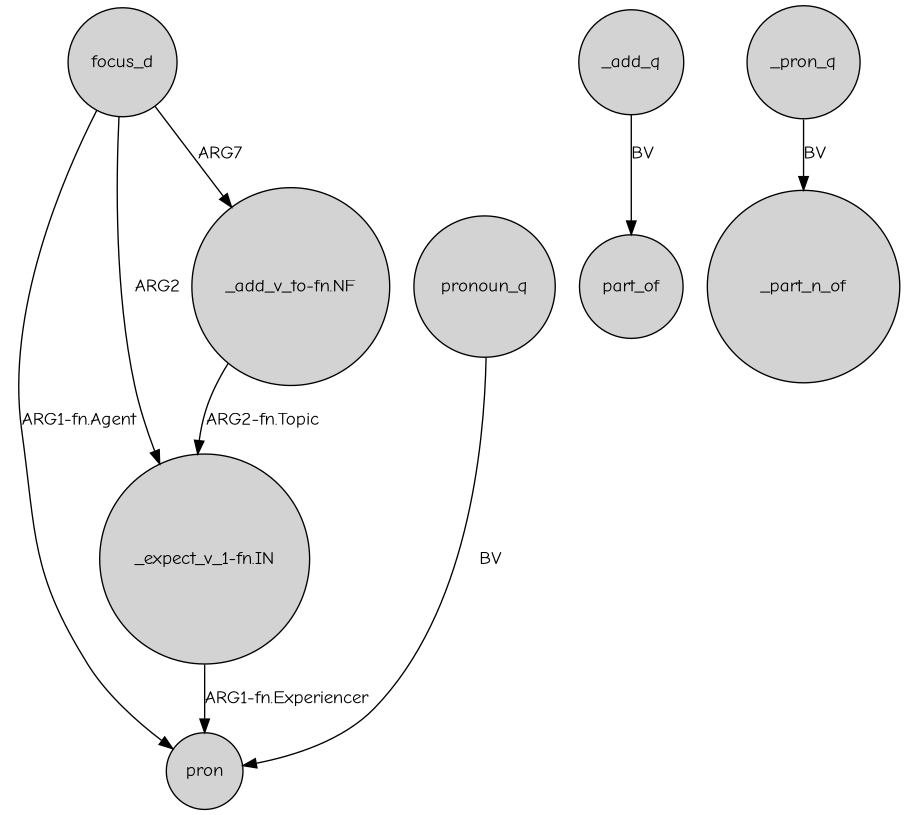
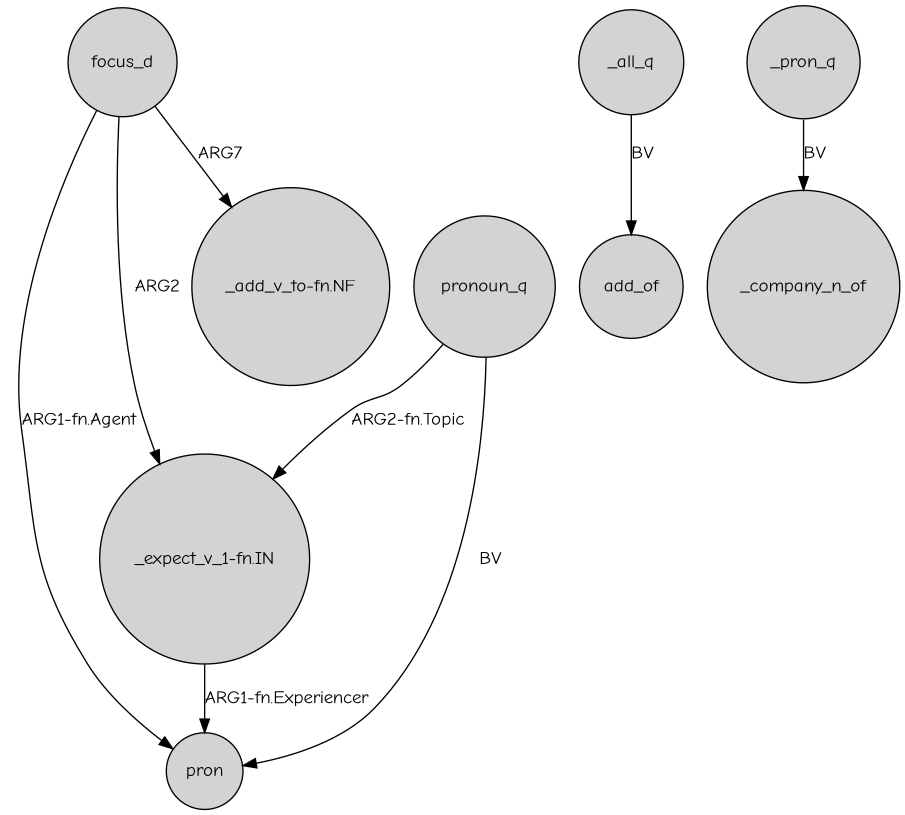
  digraph {
    fontname="Comic Neue"
    node [fontname="Comic Neue" shape=circle style=filled]
    edge [fontname="Comic Neue"]
    "_expect_v_1-fn.IN"
    pron
    focus_d
    "_add_v_to-fn.NF"
-   _all_q [label=_add_q]
-   part_of
+   _all_q
+   part_of [label=add_of]
    n7 [label=_pron_q]
-   _company_n_of [label=_part_n_of]
+   _company_n_of
    pronoun_q
    "_expect_v_1-fn.IN" -> pron [label="ARG1-fn.Experiencer"]
    focus_d -> "_expect_v_1-fn.IN" [label=ARG2]
    focus_d -> pron [label="ARG1-fn.Agent"]
    focus_d -> "_add_v_to-fn.NF" [label=ARG7]
-   "_add_v_to-fn.NF" -> "_expect_v_1-fn.IN" [label="ARG2-fn.Topic"]
+   pronoun_q -> "_expect_v_1-fn.IN" [label="ARG2-fn.Topic"]
    _all_q -> part_of [label=BV]
    n7 -> _company_n_of [label=BV]
    pronoun_q -> pron [label=BV]
  }
